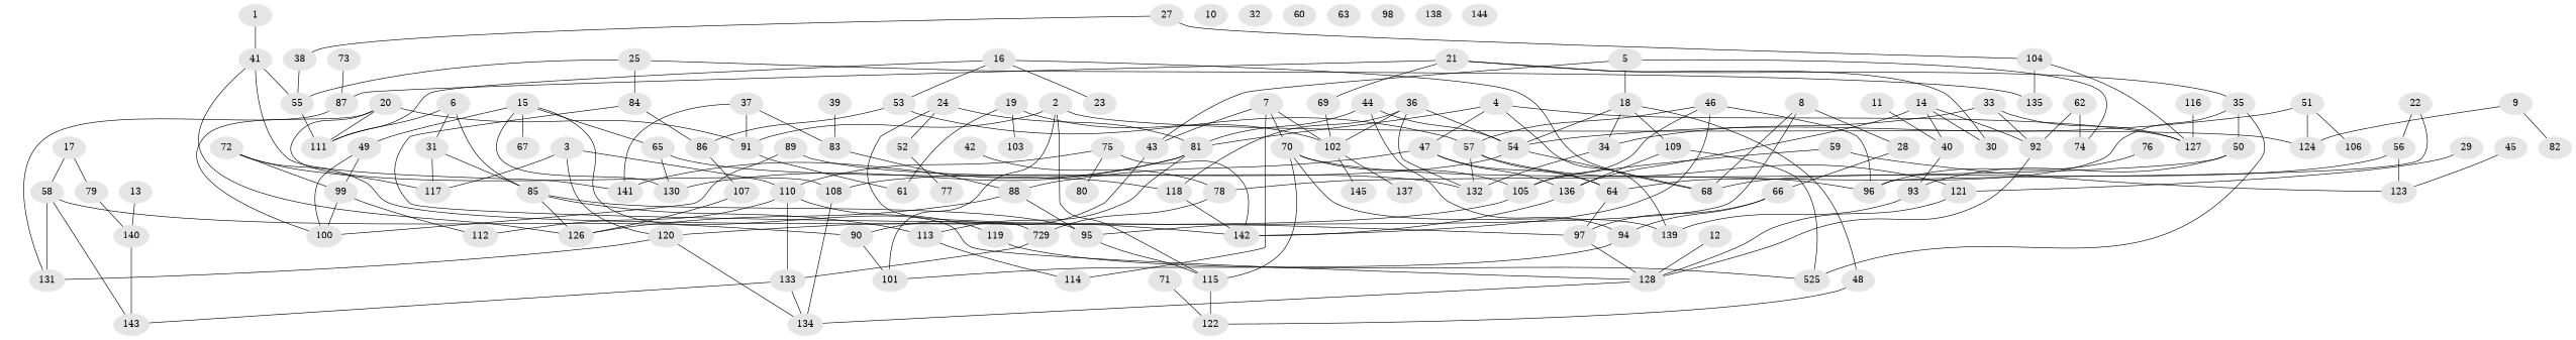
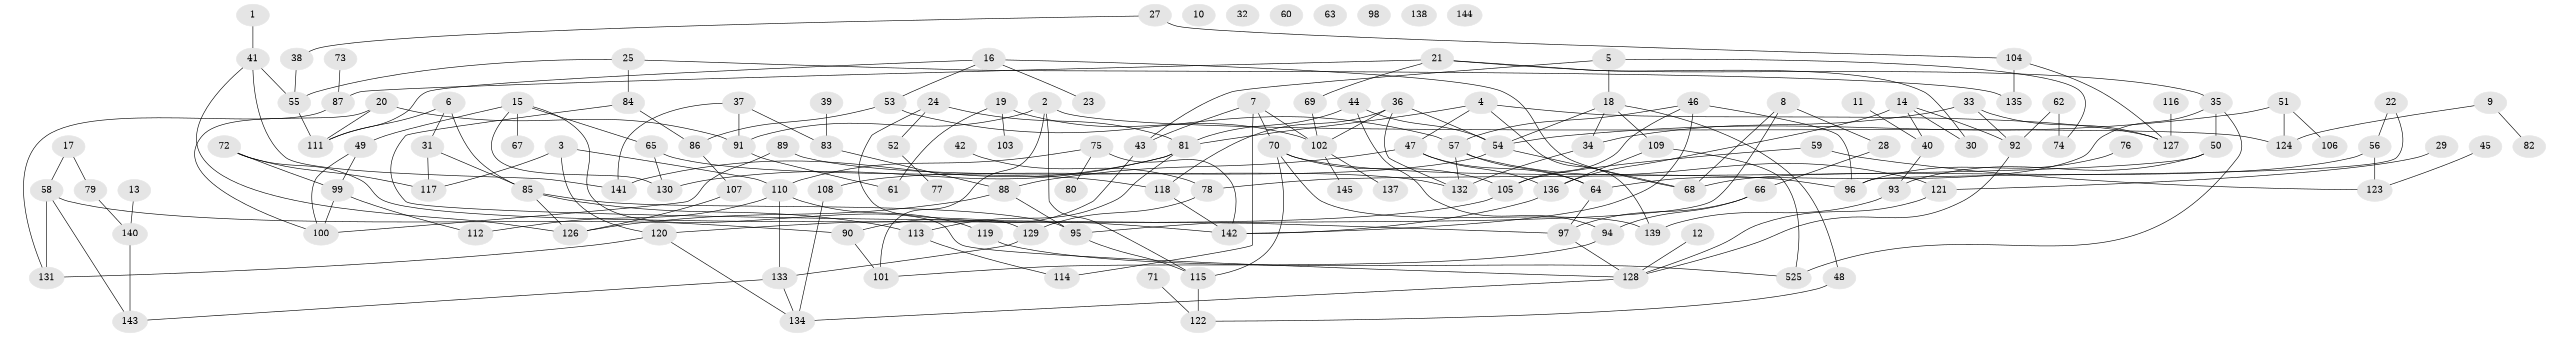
  graph {
    node [color=gray90 style=filled]
    1
    41
    55
    141
    126
    2
    91
    101
    115
    124
    61
    122
    3
    110
    117
    120
    112
    119
    133
    131
    134
    4
    47
    81
    127
    139
    136
    64
    88
    130
    113
    5
    18
    43
    74
    34
    48
    54
    109
    90
    6
    31
    85
    111
    95
    7
    70
    102
    114
    96
    105
    137
    145
    8
    28
    68
    66
    9
    82
    10
    11
    40
    93
    12
    128
    13
    140
    143
    14
    30
    92
    142
    15
    49
    65
    67
    100
    99
    118
    16
    23
    53
    57
    86
    17
    58
    79
    132
    108
    75
    80
    n92 [label=525]
    19
    103
    20
    21
    35
    69
    87
    50
    22
    56
    123
    24
    52
-   129 [label=729]
+   129
    77
    25
    84
    135
    97
    42
    78
    27
    38
    104
    94
    29
    121
    32
    33
    36
    37
    83
    39
    44
    45
    46
    51
    106
    107
    59
    60
    62
    63
    71
    72
    73
    76
    89
    98
    116
    138
    144
    1 -- 41
    41 -- 55
    41 -- 141
    41 -- 126
    55 -- 111
    2 -- 91
    2 -- 101
    2 -- 115
    2 -- 124
    91 -- 61
    115 -- 122
    3 -- 110
    3 -- 117
    3 -- 120
    110 -- 112
    110 -- 119
    110 -- 133
    120 -- 131
    120 -- 134
    119 -- n92
    133 -- 134
    133 -- 143
    4 -- 47
    4 -- 81
    4 -- 127
    4 -- 139
    47 -- 136
    47 -- 64
    47 -- 88
    81 -- 141
    81 -- 130
    81 -- 113
    136 -- 142
    64 -- 97
    88 -- 126
    88 -- 95
    113 -- 114
    5 -- 18
    5 -- 43
    5 -- 74
    18 -- 34
    18 -- 48
    18 -- 54
    18 -- 109
    43 -- 90
    34 -- 132
    48 -- 122
    54 -- 68
    54 -- 108
    109 -- 136
    109 -- n92
    90 -- 101
    6 -- 31
    6 -- 85
    6 -- 111
    31 -- 117
    31 -- 85
    85 -- 126
    85 -- 113
    85 -- 95
    95 -- 115
    7 -- 43
    7 -- 70
    7 -- 102
    7 -- 114
    70 -- 115
    70 -- 139
    70 -- 96
    70 -- 105
    102 -- 137
    102 -- 145
    105 -- 120
    8 -- 95
    8 -- 28
    8 -- 68
    28 -- 66
    66 -- 97
    66 -- 94
    9 -- 124
    9 -- 82
    11 -- 40
    40 -- 93
    93 -- 139
    12 -- 128
    128 -- 134
    13 -- 140
    140 -- 143
    14 -- 136
    14 -- 40
    14 -- 30
    14 -- 92
    92 -- 128
    15 -- 130
    15 -- 128
    15 -- 49
    15 -- 65
    15 -- 67
    49 -- 100
    49 -- 99
    65 -- 130
    65 -- 118
    99 -- 112
    99 -- 100
    118 -- 142
    16 -- 111
    16 -- 68
    16 -- 23
    16 -- 53
    53 -- 57
    53 -- 86
    57 -- 64
    57 -- 132
    57 -- 121
    86 -- 107
    17 -- 58
    17 -- 79
    58 -- 131
    58 -- 90
    58 -- 143
    79 -- 140
    108 -- 134
    75 -- 110
    75 -- 142
    75 -- 80
    19 -- 61
    19 -- 102
    19 -- 103
    20 -- 91
    20 -- 111
    20 -- 100
-   20 -- 108
    21 -- 30
    21 -- 35
    21 -- 69
    21 -- 87
    35 -- 64
    35 -- n92
    35 -- 50
    69 -- 102
    87 -- 131
    50 -- 93
    50 -- 78
    22 -- 96
    22 -- 56
    56 -- 68
    56 -- 123
    24 -- 81
    24 -- 52
    24 -- 129
    52 -- 77
    129 -- 133
    25 -- 55
    25 -- 84
    25 -- 135
    84 -- 86
    84 -- 97
    97 -- 128
    42 -- 78
    78 -- 129
    27 -- 38
    27 -- 104
    38 -- 55
    104 -- 127
    104 -- 135
    94 -- 101
    29 -- 121
    121 -- 128
    33 -- 127
    33 -- 34
    33 -- 92
    36 -- 54
    36 -- 102
    36 -- 118
    36 -- 132
    37 -- 141
    37 -- 91
    37 -- 83
    83 -- 88
    39 -- 83
    44 -- 81
    44 -- 54
    44 -- 94
    45 -- 123
    46 -- 96
    46 -- 105
    46 -- 142
    46 -- 57
    51 -- 124
    51 -- 54
    51 -- 106
    107 -- 126
    59 -- 105
    59 -- 123
    62 -- 74
    62 -- 92
    71 -- 122
    72 -- 117
    72 -- 142
    72 -- 99
    73 -- 87
    76 -- 96
    89 -- 100
    89 -- 132
    116 -- 127
  }
